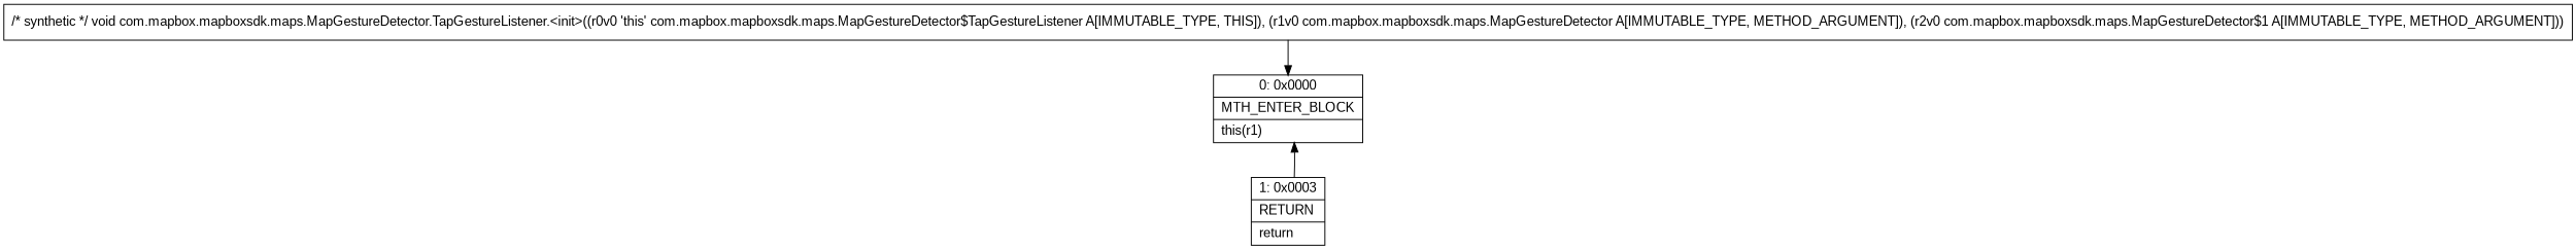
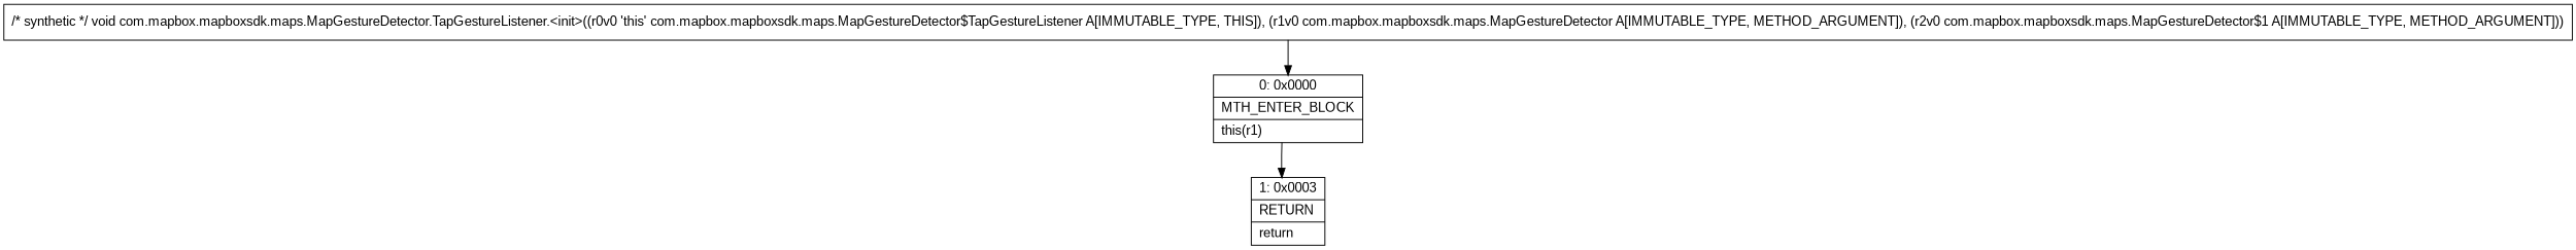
  digraph {
    fontname="Liberation Sans"
    node [shape=record fontname="Liberation Sans"]
    edge [fontname="Liberation Sans"]
    n1 [label="{0\:\ 0x0000|MTH_ENTER_BLOCK\l|this(r1)\l}"]
    n2 [label="{1\:\ 0x0003|RETURN\l|return\l}"]
    n3 [label="{\/* synthetic *\/ void com.mapbox.mapboxsdk.maps.MapGestureDetector.TapGestureListener.\<init\>((r0v0 'this' com.mapbox.mapboxsdk.maps.MapGestureDetector$TapGestureListener A[IMMUTABLE_TYPE, THIS]), (r1v0 com.mapbox.mapboxsdk.maps.MapGestureDetector A[IMMUTABLE_TYPE, METHOD_ARGUMENT]), (r2v0 com.mapbox.mapboxsdk.maps.MapGestureDetector$1 A[IMMUTABLE_TYPE, METHOD_ARGUMENT])) }"]
-   n2 -> n1
+   n1 -> n2
    n3 -> n1
  }
